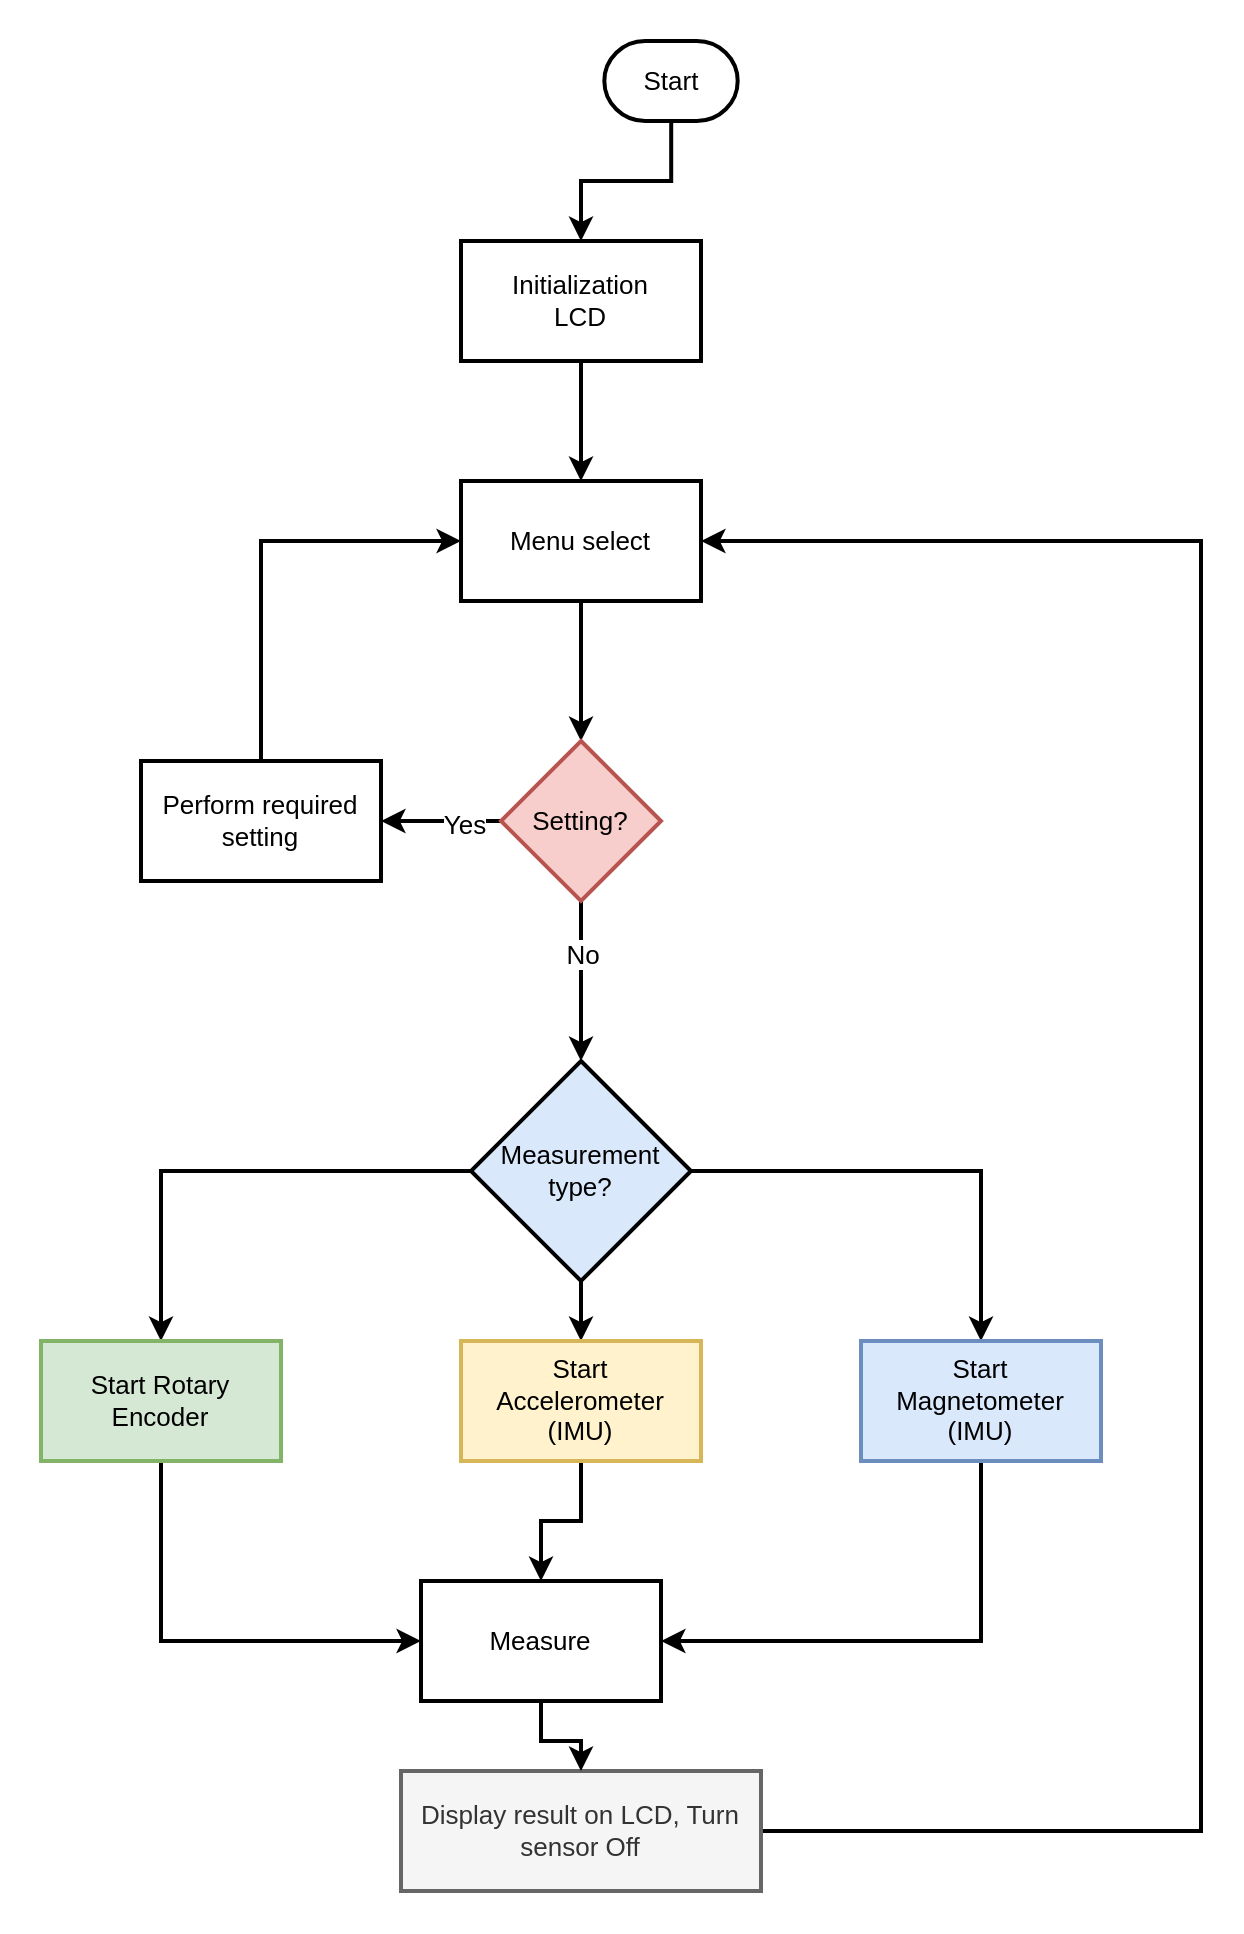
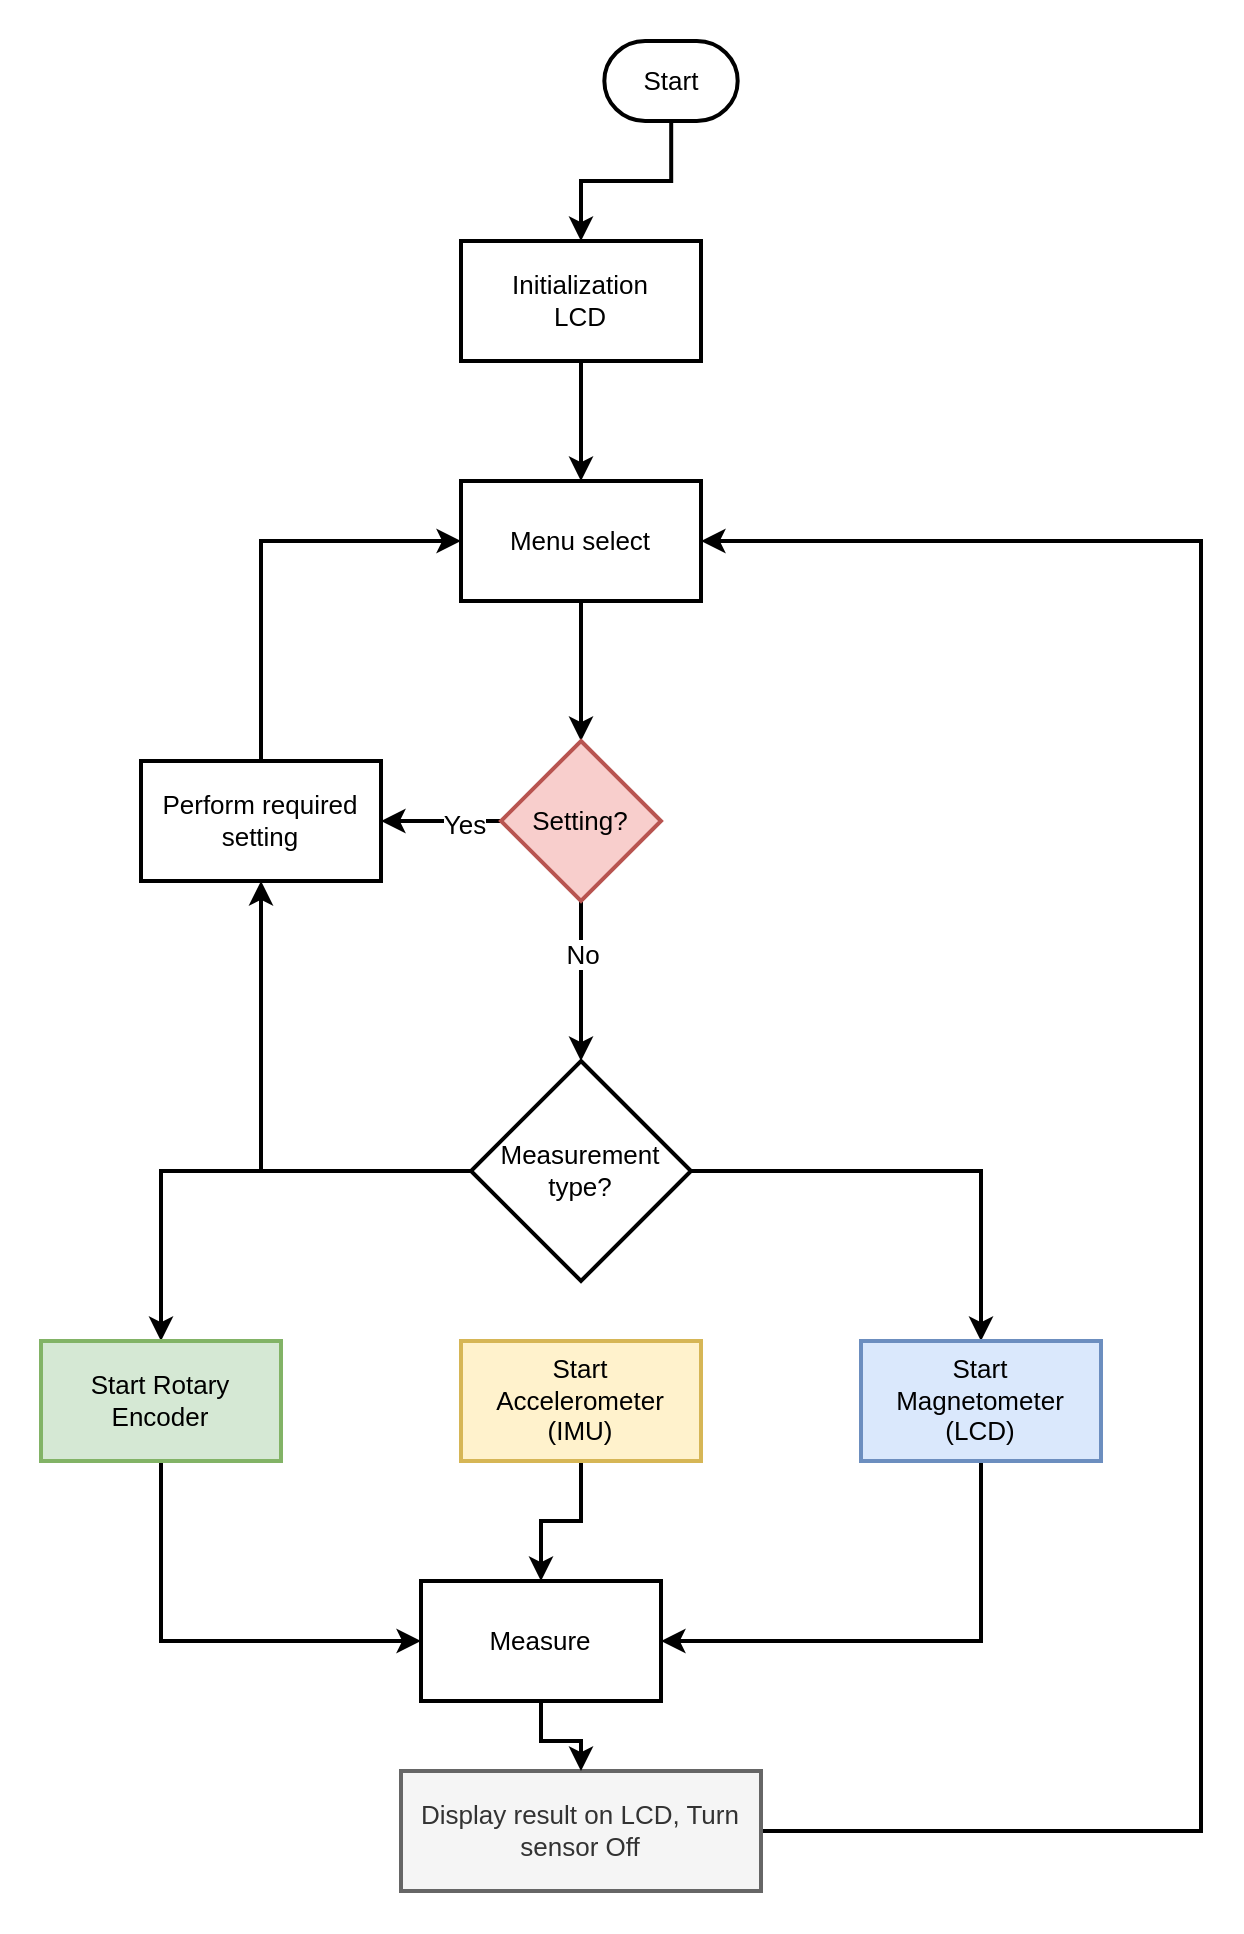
  <mxCell id="0" />
  <mxCell id="1" parent="0" />
  <mxCell id="2" value="" style="edgeStyle=orthogonalEdgeStyle;rounded=0;orthogonalLoop=1;jettySize=auto;html=1;fontSize=13;endArrow=classic;endFill=1;strokeColor=default;strokeWidth=2;" parent="1" source="3" target="5" edge="1"><mxGeometry relative="1" as="geometry" /></mxCell>
  <mxCell id="3" value="Start" style="strokeWidth=2;html=1;shape=mxgraph.flowchart.terminator;whiteSpace=wrap;shadow=0;sketch=0;fontSize=13;" parent="1" vertex="1"><mxGeometry x="301.67" y="20" width="66.67" height="40" as="geometry" /></mxCell>
  <mxCell id="4" value="" style="edgeStyle=orthogonalEdgeStyle;rounded=0;orthogonalLoop=1;jettySize=auto;html=1;fontSize=13;endArrow=classic;endFill=1;strokeColor=default;strokeWidth=2;" parent="1" source="5" target="7" edge="1"><mxGeometry relative="1" as="geometry" /></mxCell>
  <mxCell id="5" value="Initialization&lt;br&gt;LCD" style="whiteSpace=wrap;html=1;fontSize=13;strokeWidth=2;shadow=0;sketch=0;" parent="1" vertex="1"><mxGeometry x="230" y="120" width="120" height="60" as="geometry" /></mxCell>
  <mxCell id="6" value="" style="edgeStyle=orthogonalEdgeStyle;rounded=0;orthogonalLoop=1;jettySize=auto;html=1;fontSize=13;endArrow=classic;endFill=1;strokeColor=default;strokeWidth=2;" parent="1" source="7" target="12" edge="1"><mxGeometry relative="1" as="geometry" /></mxCell>
  <mxCell id="7" value="Menu select" style="whiteSpace=wrap;html=1;fontSize=13;strokeWidth=2;shadow=0;sketch=0;" parent="1" vertex="1"><mxGeometry x="230" y="240" width="120" height="60" as="geometry" /></mxCell>
  <mxCell id="8" value="" style="edgeStyle=orthogonalEdgeStyle;rounded=0;orthogonalLoop=1;jettySize=auto;html=1;fontSize=13;endArrow=classic;endFill=1;strokeColor=default;strokeWidth=2;" parent="1" source="12" target="16" edge="1"><mxGeometry relative="1" as="geometry" /></mxCell>
  <mxCell id="9" value="No" style="edgeLabel;html=1;align=center;verticalAlign=middle;resizable=0;points=[];fontSize=13;" parent="8" vertex="1" connectable="0"><mxGeometry x="-0.343" relative="1" as="geometry"><mxPoint as="offset" /></mxGeometry></mxCell>
  <mxCell id="10" value="" style="edgeStyle=orthogonalEdgeStyle;rounded=0;orthogonalLoop=1;jettySize=auto;html=1;fontSize=13;endArrow=classic;endFill=1;strokeColor=default;strokeWidth=2;" parent="1" source="12" target="18" edge="1"><mxGeometry relative="1" as="geometry" /></mxCell>
  <mxCell id="11" value="Yes" style="edgeLabel;html=1;align=center;verticalAlign=middle;resizable=0;points=[];fontSize=13;" parent="10" vertex="1" connectable="0"><mxGeometry x="-0.361" y="1" relative="1" as="geometry"><mxPoint as="offset" /></mxGeometry></mxCell>
  <mxCell id="12" value="Setting?" style="rhombus;whiteSpace=wrap;html=1;fontSize=13;strokeWidth=2;shadow=0;sketch=0;fillColor=#f8cecc;strokeColor=#b85450;" parent="1" vertex="1"><mxGeometry x="250" y="370" width="80" height="80" as="geometry" /></mxCell>
  <mxCell id="13" value="" style="edgeStyle=orthogonalEdgeStyle;rounded=0;orthogonalLoop=1;jettySize=auto;html=1;strokeWidth=2;" parent="1" source="16" target="20" edge="1"><mxGeometry relative="1" as="geometry" /></mxCell>
- <mxCell id="14" value="" style="edgeStyle=orthogonalEdgeStyle;rounded=0;orthogonalLoop=1;jettySize=auto;html=1;strokeWidth=2;" parent="1" source="16" target="22" edge="1"><mxGeometry relative="1" as="geometry" /></mxCell>
+ <mxCell id="14" value="" style="edgeStyle=orthogonalEdgeStyle;rounded=0;orthogonalLoop=1;jettySize=auto;html=1;strokeWidth=2;" parent="1" source="16" target="18" edge="1"><mxGeometry relative="1" as="geometry" /></mxCell>
  <mxCell id="15" value="" style="edgeStyle=orthogonalEdgeStyle;rounded=0;orthogonalLoop=1;jettySize=auto;html=1;strokeWidth=2;" parent="1" source="16" target="24" edge="1"><mxGeometry relative="1" as="geometry" /></mxCell>
- <mxCell id="16" value="Measurement type?" style="rhombus;whiteSpace=wrap;html=1;fontSize=13;strokeWidth=2;shadow=0;sketch=0;fillColor=#dae8fc;" parent="1" vertex="1"><mxGeometry x="235" y="530" width="110" height="110" as="geometry" /></mxCell>
+ <mxCell id="16" value="Measurement type?" style="rhombus;whiteSpace=wrap;html=1;fontSize=13;strokeWidth=2;shadow=0;sketch=0;" parent="1" vertex="1"><mxGeometry x="235" y="530" width="110" height="110" as="geometry" /></mxCell>
  <mxCell id="17" style="edgeStyle=orthogonalEdgeStyle;rounded=0;orthogonalLoop=1;jettySize=auto;html=1;entryX=0;entryY=0.5;entryDx=0;entryDy=0;fontSize=13;endArrow=classic;endFill=1;strokeColor=default;strokeWidth=2;" parent="1" source="18" target="7" edge="1"><mxGeometry relative="1" as="geometry"><Array as="points"><mxPoint x="130" y="270" /></Array></mxGeometry></mxCell>
  <mxCell id="18" value="Perform required setting" style="whiteSpace=wrap;html=1;fontSize=13;strokeWidth=2;shadow=0;sketch=0;" parent="1" vertex="1"><mxGeometry x="70" y="380" width="120" height="60" as="geometry" /></mxCell>
  <mxCell id="19" value="" style="edgeStyle=orthogonalEdgeStyle;rounded=0;orthogonalLoop=1;jettySize=auto;html=1;strokeWidth=2;entryX=0;entryY=0.5;entryDx=0;entryDy=0;" parent="1" source="20" target="28" edge="1"><mxGeometry relative="1" as="geometry"><mxPoint x="80" y="880" as="targetPoint" /><Array as="points"><mxPoint x="80" y="820" /></Array></mxGeometry></mxCell>
  <mxCell id="20" value="Start Rotary Encoder" style="whiteSpace=wrap;html=1;fontSize=13;strokeWidth=2;shadow=0;sketch=0;fillColor=#d5e8d4;strokeColor=#82b366;" parent="1" vertex="1"><mxGeometry x="20" y="670" width="120" height="60" as="geometry" /></mxCell>
  <mxCell id="21" value="" style="edgeStyle=orthogonalEdgeStyle;rounded=0;orthogonalLoop=1;jettySize=auto;html=1;strokeWidth=2;entryX=0.5;entryY=0;entryDx=0;entryDy=0;" parent="1" source="22" target="28" edge="1"><mxGeometry relative="1" as="geometry" /></mxCell>
  <mxCell id="22" value="Start &lt;br&gt;Accelerometer&lt;br&gt;(IMU)" style="whiteSpace=wrap;html=1;fontSize=13;strokeWidth=2;shadow=0;sketch=0;fillColor=#fff2cc;strokeColor=#d6b656;" parent="1" vertex="1"><mxGeometry x="230" y="670" width="120" height="60" as="geometry" /></mxCell>
  <mxCell id="23" style="edgeStyle=orthogonalEdgeStyle;rounded=0;orthogonalLoop=1;jettySize=auto;html=1;entryX=1;entryY=0.5;entryDx=0;entryDy=0;strokeWidth=2;" parent="1" source="24" target="28" edge="1"><mxGeometry relative="1" as="geometry"><mxPoint x="488" y="880" as="targetPoint" /><Array as="points"><mxPoint x="490" y="820" /></Array></mxGeometry></mxCell>
- <mxCell id="24" value="&lt;span style=&quot;font-family: &amp;#34;helvetica&amp;#34;&quot;&gt;Start&lt;/span&gt;&lt;br style=&quot;font-family: &amp;#34;helvetica&amp;#34;&quot;&gt;&lt;span style=&quot;font-family: &amp;#34;helvetica&amp;#34;&quot;&gt;Magnetometer&lt;/span&gt;&lt;br style=&quot;font-family: &amp;#34;helvetica&amp;#34;&quot;&gt;&lt;span style=&quot;font-family: &amp;#34;helvetica&amp;#34;&quot;&gt;(IMU)&lt;/span&gt;" style="whiteSpace=wrap;html=1;fontSize=13;strokeWidth=2;shadow=0;sketch=0;fillColor=#dae8fc;strokeColor=#6c8ebf;" parent="1" vertex="1"><mxGeometry x="430" y="670" width="120" height="60" as="geometry" /></mxCell>
+ <mxCell id="24" value="&lt;span style=&quot;font-family: &amp;#34;helvetica&amp;#34;&quot;&gt;Start&lt;/span&gt;&lt;br style=&quot;font-family: &amp;#34;helvetica&amp;#34;&quot;&gt;&lt;span style=&quot;font-family: &amp;#34;helvetica&amp;#34;&quot;&gt;Magnetometer&lt;/span&gt;&lt;br style=&quot;font-family: &amp;#34;helvetica&amp;#34;&quot;&gt;&lt;span style=&quot;font-family: &amp;#34;helvetica&amp;#34;&quot;&gt;(LCD)&lt;/span&gt;" style="whiteSpace=wrap;html=1;fontSize=13;strokeWidth=2;shadow=0;sketch=0;fillColor=#dae8fc;strokeColor=#6c8ebf;" parent="1" vertex="1"><mxGeometry x="430" y="670" width="120" height="60" as="geometry" /></mxCell>
  <mxCell id="25" style="edgeStyle=orthogonalEdgeStyle;rounded=0;orthogonalLoop=1;jettySize=auto;html=1;entryX=1;entryY=0.5;entryDx=0;entryDy=0;strokeWidth=2;" parent="1" source="26" target="7" edge="1"><mxGeometry relative="1" as="geometry"><Array as="points"><mxPoint x="600" y="915" /><mxPoint x="600" y="270" /></Array></mxGeometry></mxCell>
  <mxCell id="26" value="Display result on LCD, Turn sensor Off" style="whiteSpace=wrap;html=1;fontSize=13;strokeWidth=2;shadow=0;sketch=0;fillColor=#f5f5f5;fontColor=#333333;strokeColor=#666666;" parent="1" vertex="1"><mxGeometry x="200" y="885" width="180" height="60" as="geometry" /></mxCell>
  <mxCell id="27" style="edgeStyle=orthogonalEdgeStyle;rounded=0;orthogonalLoop=1;jettySize=auto;html=1;entryX=0.5;entryY=0;entryDx=0;entryDy=0;strokeWidth=2;" parent="1" source="28" target="26" edge="1"><mxGeometry relative="1" as="geometry" /></mxCell>
  <mxCell id="28" value="Measure" style="whiteSpace=wrap;html=1;fontSize=13;strokeWidth=2;shadow=0;sketch=0;" parent="1" vertex="1"><mxGeometry x="210" y="790" width="120" height="60" as="geometry" /></mxCell>
